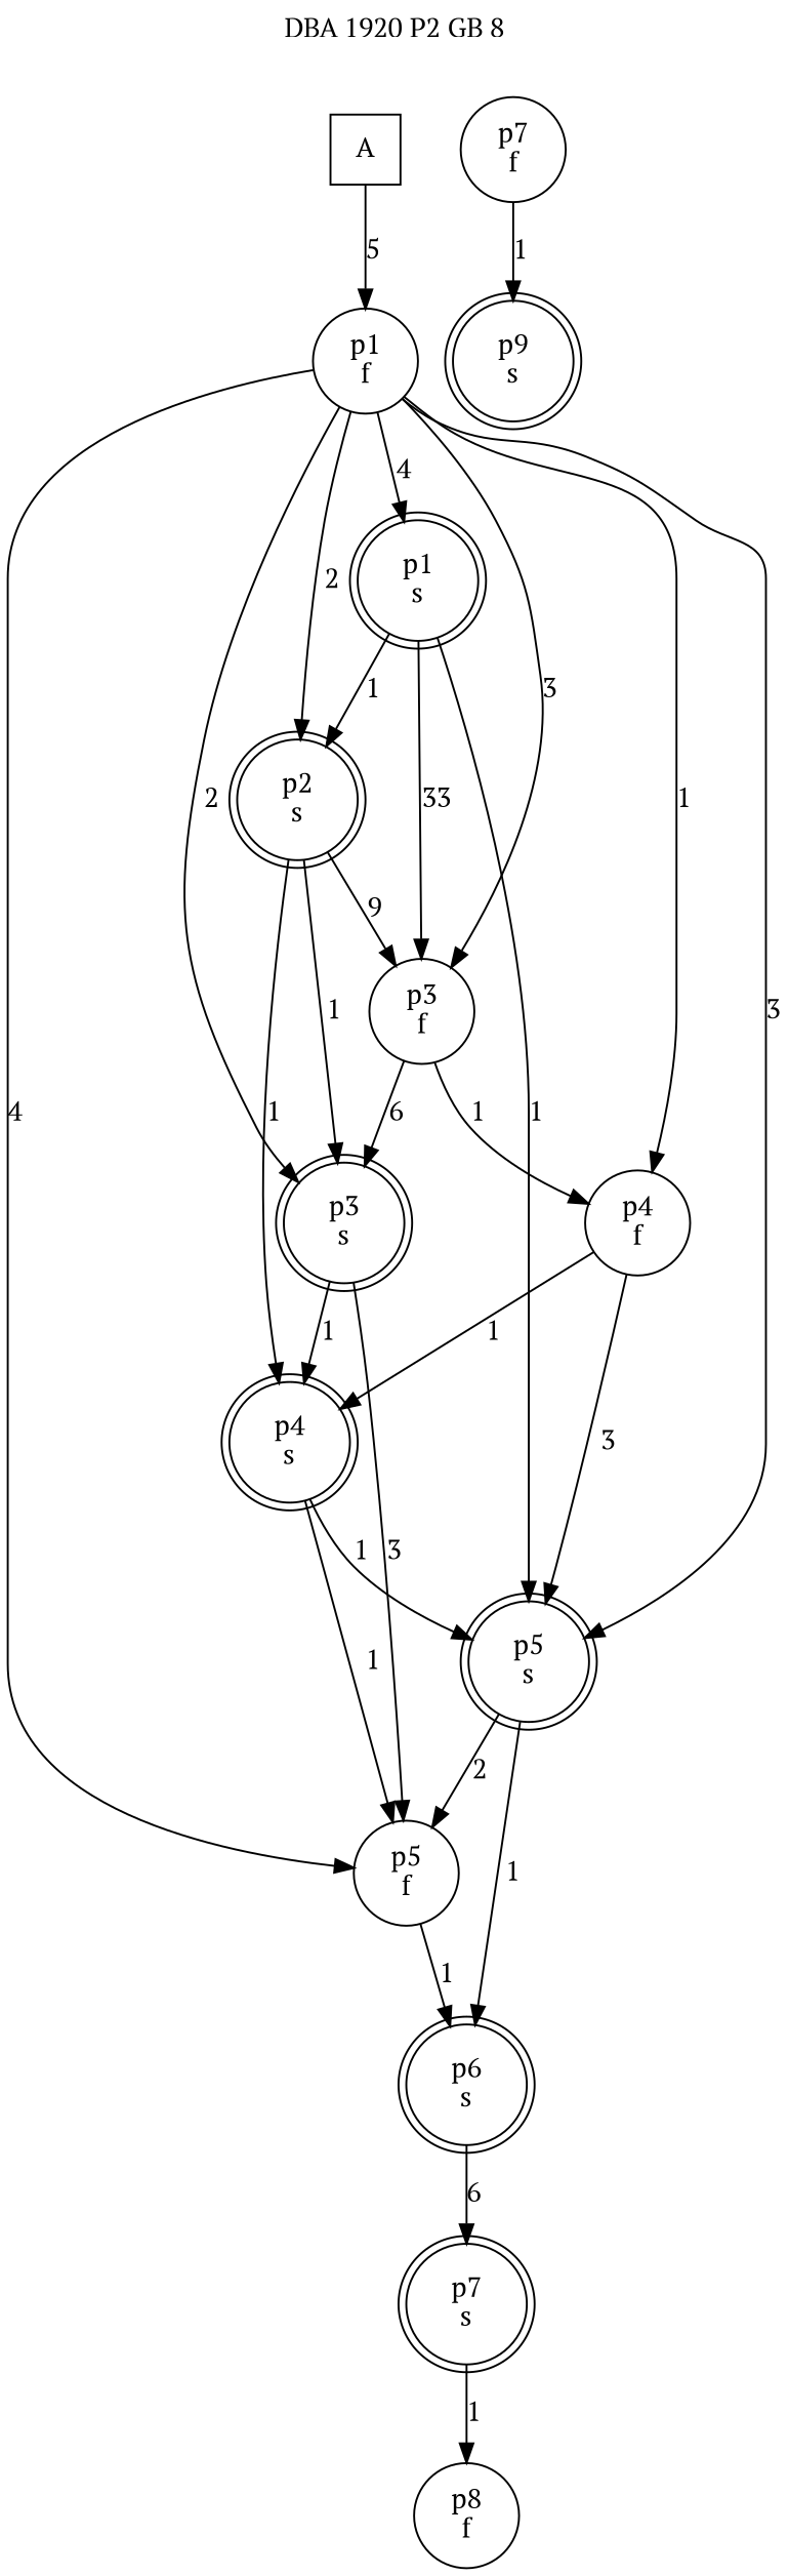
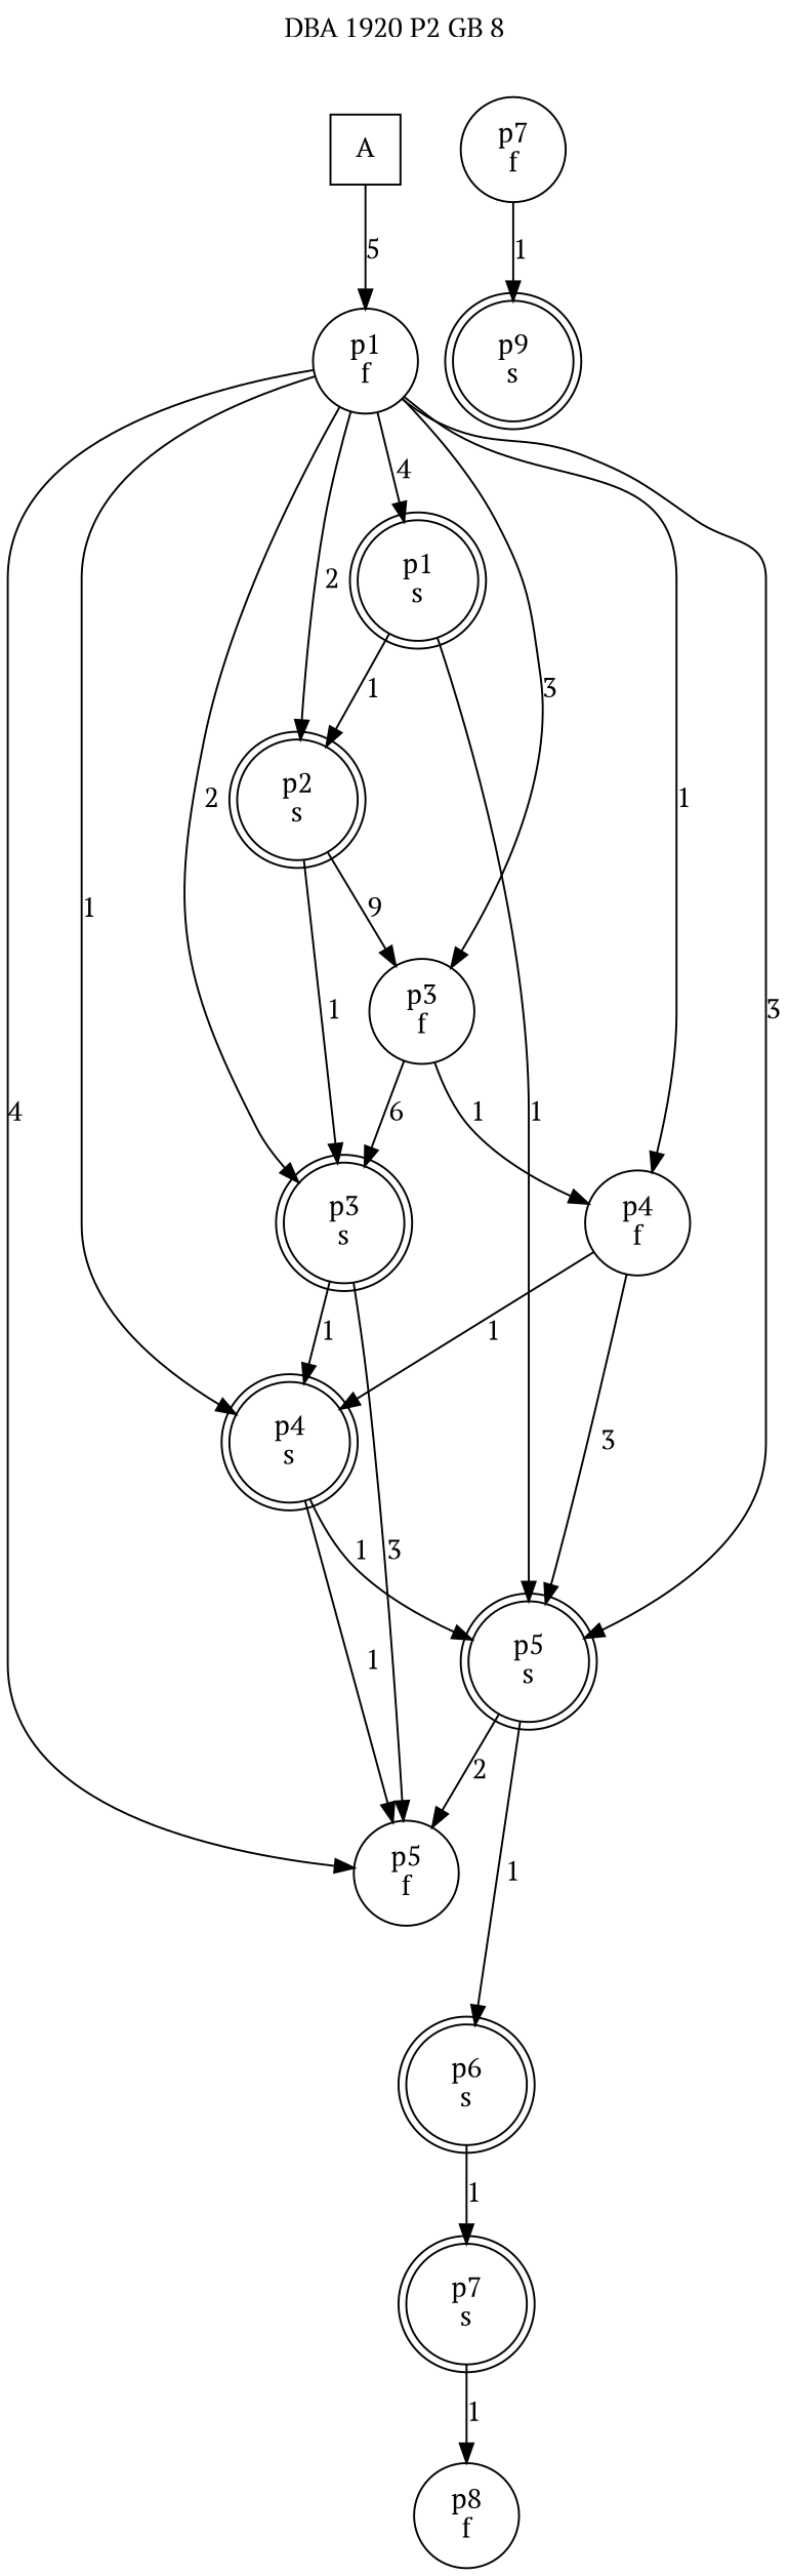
  digraph {
    fontname="PT Serif"
    label=" DBA 1920 P2 GB 8 "
    labelloc=tl
    rankdir=TB
    node [fontname="PT Serif" shape=doublecircle]
    edge [fontname="PT Serif"]
    n1 [label=A shape=square]
    n2 [label="p1\nf" shape=circle]
    n3 [label="p1\ns"]
    n4 [label="p2\ns"]
    n5 [label="p3\nf" shape=circle]
    n6 [label="p3\ns"]
    n7 [label="p4\nf" shape=circle]
    n8 [label="p5\nf" shape=circle]
    n9 [label="p5\ns"]
    n10 [label="p4\ns"]
    n11 [label="p6\ns"]
    n12 [label="p7\ns"]
    n13 [label="p8\nf" shape=circle]
    n14 [label="p7\nf" shape=circle]
    n15 [label="p9\ns"]
    n1 -> n2 [label=5]
    n2 -> n3 [label=4]
    n2 -> n4 [label=2]
    n2 -> n5 [label=3]
    n2 -> n6 [label=2]
    n2 -> n7 [label=1]
    n2 -> n8 [label=4]
    n2 -> n9 [label=3]
    n3 -> n4 [label=1]
-   n3 -> n5 [label=33]
    n3 -> n9 [label=1]
    n4 -> n5 [label=9]
    n4 -> n6 [label=1]
-   n4 -> n10 [label=1]
+   n2 -> n10 [label=1]
    n5 -> n6 [label=6]
    n5 -> n7 [label=1]
    n6 -> n8 [label=3]
    n6 -> n10 [label=1]
    n7 -> n9 [label=3]
    n7 -> n10 [label=1]
-   n8 -> n11 [label=1]
    n9 -> n8 [label=2]
    n9 -> n11 [label=1]
    n10 -> n8 [label=1]
    n10 -> n9 [label=1]
-   n11 -> n12 [label=6]
+   n11 -> n12 [label=1]
    n12 -> n13 [label=1]
    n14 -> n15 [label=1]
  }
